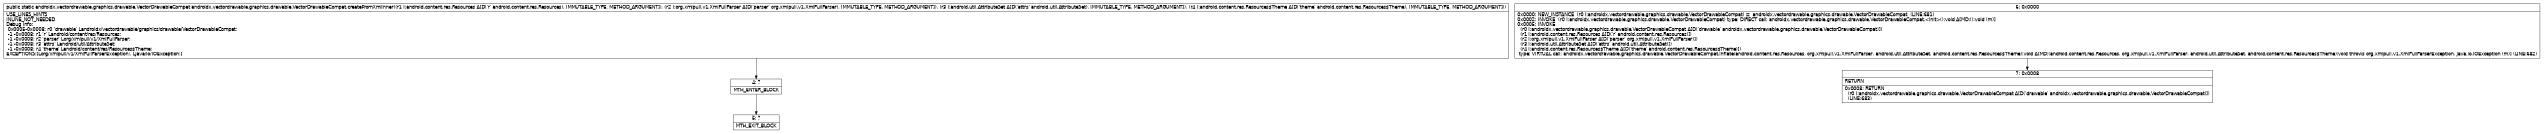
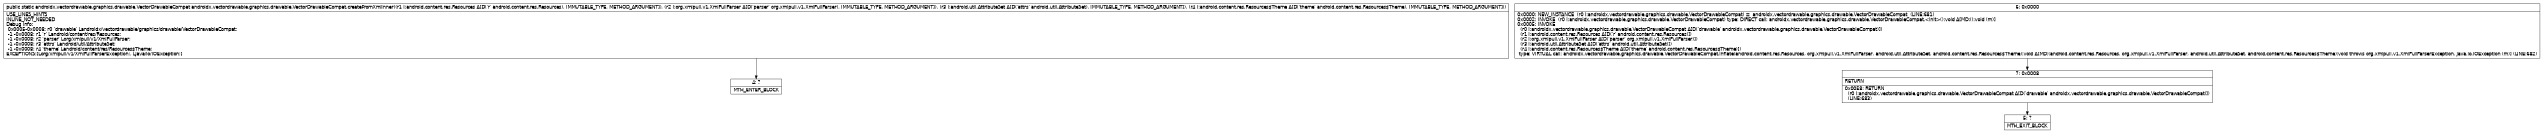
  digraph {
    fontname="DejaVu Sans"
    node [fontname="DejaVu Sans" shape=record]
    edge [fontname="DejaVu Sans"]
    n1 [label="{4\:\ ?|MTH_ENTER_BLOCK\l}"]
    n2 [label="{6\:\ 0x0000|0x0000: NEW_INSTANCE  (r0 I:androidx.vectordrawable.graphics.drawable.VectorDrawableCompat) =  androidx.vectordrawable.graphics.drawable.VectorDrawableCompat  (LINE:681)\l0x0002: INVOKE  (r0 I:androidx.vectordrawable.graphics.drawable.VectorDrawableCompat) type: DIRECT call: androidx.vectordrawable.graphics.drawable.VectorDrawableCompat.\<init\>():void A[MD:():void (m)]\l0x0005: INVOKE  \l  (r0 I:androidx.vectordrawable.graphics.drawable.VectorDrawableCompat A[D('drawable' androidx.vectordrawable.graphics.drawable.VectorDrawableCompat)])\l  (r1 I:android.content.res.Resources A[D('r' android.content.res.Resources)])\l  (r2 I:org.xmlpull.v1.XmlPullParser A[D('parser' org.xmlpull.v1.XmlPullParser)])\l  (r3 I:android.util.AttributeSet A[D('attrs' android.util.AttributeSet)])\l  (r4 I:android.content.res.Resources$Theme A[D('theme' android.content.res.Resources$Theme)])\l type: VIRTUAL call: androidx.vectordrawable.graphics.drawable.VectorDrawableCompat.inflate(android.content.res.Resources, org.xmlpull.v1.XmlPullParser, android.util.AttributeSet, android.content.res.Resources$Theme):void A[MD:(android.content.res.Resources, org.xmlpull.v1.XmlPullParser, android.util.AttributeSet, android.content.res.Resources$Theme):void throws org.xmlpull.v1.XmlPullParserException, java.io.IOException (m)] (LINE:682)\l}"]
-   n3 [label="{7\:\ 0x0008|RETURN\l|0x0008: RETURN  \l  (r0 I:androidx.vectordrawable.graphics.drawable.VectorDrawableCompat A[D('drawable' androidx.vectordrawable.graphics.drawable.VectorDrawableCompat)])\l  (LINE:683)\l}"]
+   n3 [label="{7\:\ 0x0008|RETURN\l|0x0058: RETURN  \l  (r0 I:androidx.vectordrawable.graphics.drawable.VectorDrawableCompat A[D('drawable' androidx.vectordrawable.graphics.drawable.VectorDrawableCompat)])\l  (LINE:683)\l}"]
    n4 [label="{5\:\ ?|MTH_EXIT_BLOCK\l}"]
    n5 [label="{public static androidx.vectordrawable.graphics.drawable.VectorDrawableCompat androidx.vectordrawable.graphics.drawable.VectorDrawableCompat.createFromXmlInner((r1 I:android.content.res.Resources A[D('r' android.content.res.Resources), IMMUTABLE_TYPE, METHOD_ARGUMENT]), (r2 I:org.xmlpull.v1.XmlPullParser A[D('parser' org.xmlpull.v1.XmlPullParser), IMMUTABLE_TYPE, METHOD_ARGUMENT]), (r3 I:android.util.AttributeSet A[D('attrs' android.util.AttributeSet), IMMUTABLE_TYPE, METHOD_ARGUMENT]), (r4 I:android.content.res.Resources$Theme A[D('theme' android.content.res.Resources$Theme), IMMUTABLE_TYPE, METHOD_ARGUMENT]))  | USE_LINES_HINTS\lINLINE_NOT_NEEDED\lDebug Info:\l  0x0005\-0x0008: r0 'drawable' Landroidx\/vectordrawable\/graphics\/drawable\/VectorDrawableCompat;\l  \-1 \-0x0008: r1 'r' Landroid\/content\/res\/Resources;\l  \-1 \-0x0008: r2 'parser' Lorg\/xmlpull\/v1\/XmlPullParser;\l  \-1 \-0x0008: r3 'attrs' Landroid\/util\/AttributeSet;\l  \-1 \-0x0008: r4 'theme' Landroid\/content\/res\/Resources$Theme;\lEXCEPTIONS:[Lorg\/xmlpull\/v1\/XmlPullParserException;, Ljava\/io\/IOException;]\l}"]
    n2 -> n3
-   n1 -> n4
+   n3 -> n4
    n5 -> n1
  }
